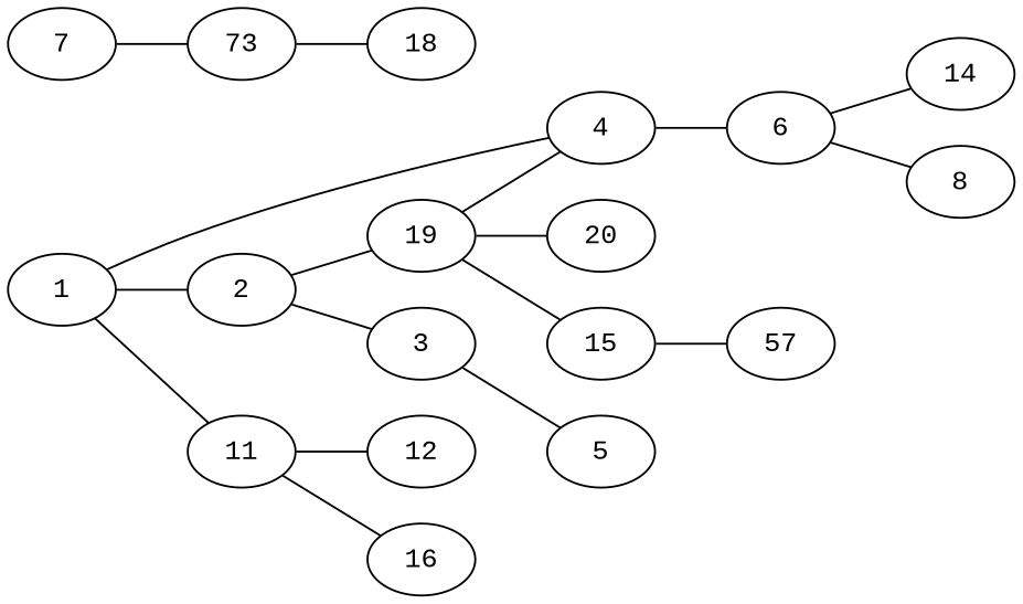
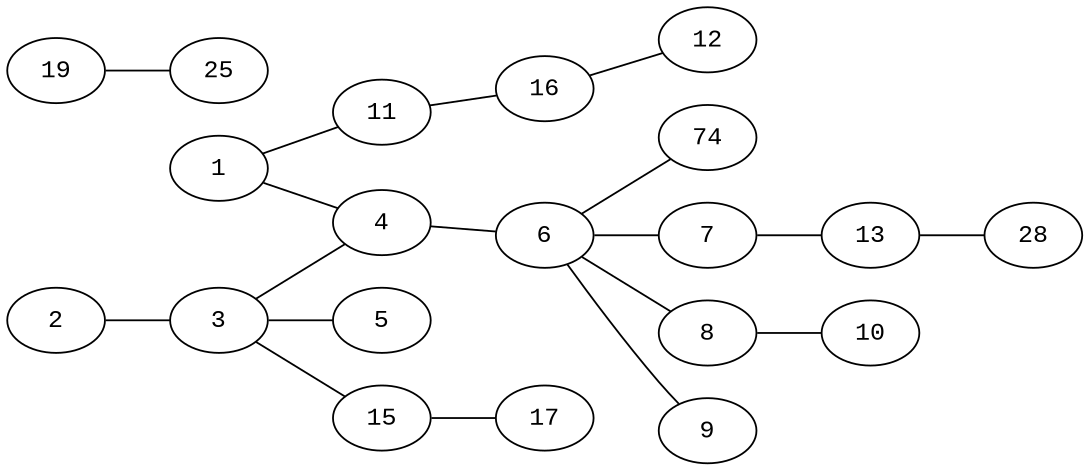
  graph {
    fontname="Liberation Mono"
    rankdir=LR
    node [fontname="Liberation Mono"]
    edge [fontname="Liberation Mono"]
    1
    2
    4
    11
    3
    19
    6
    12
    16
    5
    15
-   20
-   14
+   20 [label=25]
+   14 [label=74]
    7
    8
-   17 [label=57]
-   13 [label=73]
-   18
-   1 -- 2
+   9
+   17
+   13
+   10
+   18 [label=28]
    1 -- 4
    1 -- 11
    2 -- 3
-   2 -- 19
    4 -- 6
-   11 -- 12
+   16 -- 12
    11 -- 16
-   19 -- 4
+   3 -- 4
    3 -- 5
-   19 -- 15
+   3 -- 15
    19 -- 20
    6 -- 14
+   6 -- 7
    6 -- 8
+   6 -- 9
    15 -- 17
    7 -- 13
+   8 -- 10
    13 -- 18
  }
